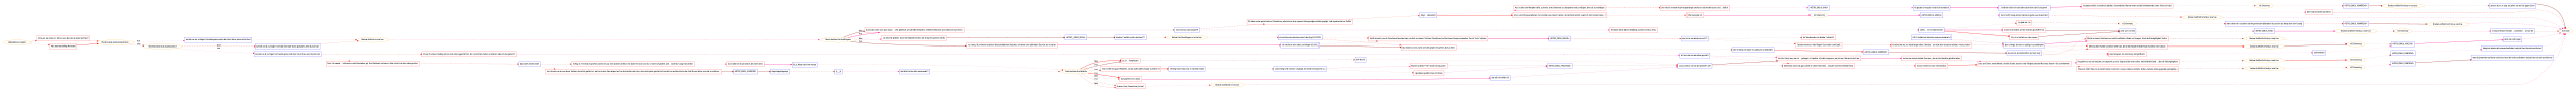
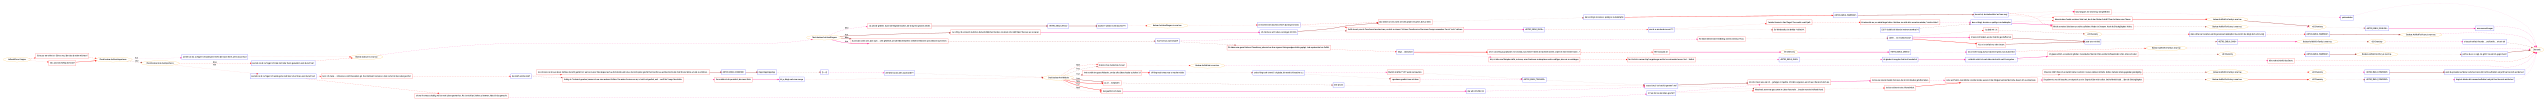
  digraph {
    fontname="Roboto Condensed"
    rankdir=LR
    node [color=blue fontname="Roboto Condensed" shape=box]
    edge [arrowhead=normal color=red fontname="Roboto Condensed" style=dotted]
    "AoiRank4Convo1 begins." [color=orange shape=""]
    n2 [color=red label="Schau an, wer online ist. Gibt es was, über das du reden möchtest?"]
    n3 [color=red label="Also, was beschäftigt Aoi heute?"]
    n4 [color=orange label="Check boolean AoiDuviriImportance" shape=""]
    n5 [label="wie lieb von dir, zu fragen! ich würde gerne mehr über Duviri hören, wenn du lust hast"]
    n6 [color=orange label="Check boolean AoiLotusImportance" shape=""]
    n7 [color=orange label="Boolean AoiDuviri is now true." shape=""]
    n8 [label="wie lieb von dir, zu fragen! ich würde gerne mehr über Lotus hören, wenn du lust hast"]
    n9 [label="wie lieb von dir, zu fragen! ich habe mich über Duviri gewundert, wenn du lust hast"]
    n10 [color=orange label="Check boolean AoiLiteralDragons" shape=""]
    n11 [color=red label="Gern. Ich meine ... ich kenne sie nicht besonders gut. Das Kind kennt sie besser. Aber sie hat mir das Leben gerettet."]
    n12 [color=red label="Ich war ihr etwas schuldig, weil sie mein Leben gerettet hat. Als sie mich bat, hierher zu kommen, habe ich das gemacht."]
    n13 [color=red label="Ha, richtig. Ok, erinnerst du dich an die buchstäblichen Drachen, von denen ich erzählt habe? Das war, wo sie waren."]
    n14 [color=red label="Duviri kann schön sein, aber auch ... sehr gefährlich, wie alle Märchenwelten. Gefüllt mit Monstern und Lektionen zum lernen."]
    n15 [color=red label="Das wird dir gefallen. Duviri hat fliegende Drachen, die Orowyrme genannt werden."]
    n16 [label="das kind? welches kind?"]
    n17 [label="oh? wie hat sie dein leben gerettet?"]
    n18 [label="ich möche sie echt sehen, sie klingen SO COOL"]
    n19 [label="oh ja? wie was zum beispiel?"]
    n20 [label="<RETRO_EMOJI_WHOA>"]
    n21 [color=red label="Eine Version von mir aus dieser Zeitlinie, die nicht gealtert ist, weil sie in einer Stasiskapsel auf Lua feststeckte und Lotus, die mich später gerettet hat, brachte Lua und das Kind in den Void für eine Weile, um alle zu schützen..."]
    n22 [color=red label="Richtig, ok. Technisch gesehen, komme ich aus einer anderen Zeitlinie. Die andere Version von mir, ist nicht viel gealtert, weil ... weißt du? Lange Geschichte."]
    n23 [color=red label="Als ich in Duviri war, war ich ... gefangen. In Apathie. Ich hatte vergessen, wer ich war. Warum ich dort war."]
    n24 [color=red label="Manchmal, wenn man ganz unten im Leben feststeckt ... braucht man eine helfende Hand."]
    n25 [color=red label="Weißt du noch, wie ich Transferenz benutzen kann, um dich zu steuern? Ich kann Transferenz auf bei einem Orowyrm anwenden. Das ist *sehr* seltsam."]
    n26 [color=red label="Das können sie sein, wenn sie nicht gerade versuchen, dich zu töten."]
    n27 [color=red label="Wir haben deinen bösen Kindkönig, namens Dominus Thrax."]
    n28 [color=red label="Wir haben eine ganze Reihe an Charakteren, jede wird von ihrer eigenen Hintergrundgeschichte geplagt. Jede repräsentiert ein Gefühl."]
    n29 [label="drachen?! wirklich echte drachen?!?1"]
    n30 [label="<RETRO_EMOJI_HORRIFIED>"]
    n31 [color=red label="Das erzähle ich dir persönlich, bei einem Drink."]
    n32 [color=red label="Und sie war eine der beiden Personen, die mir dort draußen geholfen haben."]
    n33 [color=red label="Und sie reichte mir eine. Wortwörtlich."]
    n34 [label="<RETRO_EMOJI_WHOA>"]
    n35 [label="aber es klingt, als wäre es spaßig sie zu bekämpfen"]
    n36 [label="oohhh ... ist er wirklich böse?"]
    n37 [label="klingt ... dramatisch"]
    n38 [color=orange label="Boolean AoiLiteralDragons is now true." shape=""]
    n39 [label=stoppstoppstoppstopp]
    n40 [label="lol, ja, klingt nach einer menge"]
    n41 [color=red label="Lotus und Teshin, mein Mentor, sind die Gründe, warum ich die Fähigkeit und den Mut hatte, diesem Ort zu entkommen."]
    n42 [label="wie ist es ein drache zu sein?!?!"]
    n43 [label="<RETRO_EMOJI_PUMPEDUP>"]
    n44 [color=red label="Ja, glaub mir. Ja."]
    n45 [color=red label="Ach, er ist einfach nur sehr einsam."]
    n46 [color=red label="Er kann nicht ändern, wie der Void ihn geschaffen hat."]
    n47 [color=red label="Um es vorsichtig auszudrücken. Sie sind das, was meiner Familie am nächsten kommt, soweit ich mich erinnern kann …?"]
    n48 [color=red label="Ach, ist alles eine Metapher dafür, zu lernen, seine Emotionen zu akzeptieren und zu mäßigen, ohne sie zu verdrängen."]
    n49 [label="ich möchte einen drachen sehen!! das klingt SO COOL"]
    n50 [label="@___@"]
    n51 [color=orange label="Check boolean AmirWebsite" shape=""]
    n52 [color=red label="Ohne ihre Hilfe? Wäre ich vermutlich immer noch dort. In einer endlosen Schleife. Endlos sterbend. Allem gegenüber gleichgültig."]
    n53 [color=red label="Sie gaben mir, was ich brauchte, um siegreich zu sein. Siegreich über mich selbst. Und hoffentlich bald ... über die Gleichgültigkeit."]
    n54 [color=red label="Der Wenderadius ist denkbar *schlecht*."]
    n55 [color=red label="Zunächst komisch. Aber fliegen? Das macht soviel Spaß."]
    n56 [label="du und ich, als drachentöter! auf zum sieg!"]
    n57 [color=orange label="+20 Chemistry" shape=""]
    n58 [label="jetzt tut er mir leid"]
    n59 [color=red label="Wie traurig das ist."]
    n60 [color=red label="Der Void ist in meinen Kopf vorgedrungen und hat es real werden lassen. Und ... tödlich."]
    n61 [label="wie hältst du das alles auseinander?!"]
    n62 [color=red label="Amir erstellt eine ganze Webseite, um das alles überschaubar zu halten. lol"]
    n63 [color=red label="Ja, ist ... kompliziert."]
    n64 [color=red label="Man gewöhnt sich daran."]
    n65 [color=red label="Komm schon, Dummchen, hol auf."]
    n66 [color=orange label="Boolean AoiWishForFamily is now true." shape=""]
    n67 [color=orange label="Boolean AoiWishForVictory is now true." shape=""]
    n68 [color=red label="Ich wünschte nur, es würde länger halten. Und dass sie nicht aktiv versuchen würden, *mich zu töten*."]
    n69 [color=red label="Mit dir an meiner Seite kann uns nichts aufhalten. Weder ein Orowyrm. Noch die Gleichgültigkeit. Nichts."]
    n70 [color=red label="Wenn du deine Familie an deiner Seite hast, die dir den Rücken freihält? Dann hat keiner eine Chance."]
    n71 [color=red label="Ganz langsam. Sie sind riesig. Und gefährlich."]
    n72 [label="dann sollten wir losziehen und ihn gemeinsam bekämpfen! du und ich! das klingt doch sehr lustig!"]
    n73 [label="<RETRO_EMOJI_OHNO>"]
    n74 [color=orange label="+20 Chemistry" shape=""]
    n75 [label="<RETRO_EMOJI_OHNO>"]
    n76 [label="lol! klingt nach etwas was er machen würde"]
    n77 [label="kein witz lol"]
    n78 [label="das will ich hoffen! lol"]
    n79 [color=orange label="Boolean AoiNoDate is now true." shape=""]
    n80 [color=orange label="+20 Chemistry" shape=""]
    n81 [color=orange label="+20 Chemistry" shape=""]
    n82 [label="LOL!!!! da bleib ich lieber bei meinem atomkrad <3"]
    n83 [label="aber es klingt, als wäre es spaßig sie zu bekämpfen"]
    n84 [color=orange label="Boolean AoiWishForVictory is now true." shape=""]
    n85 [color=orange label="Boolean AoiWishForFamily is now true." shape=""]
    n86 [label=spielverderber]
    n87 [label="<RETRO_EMOJI_PUMPEDUP>"]
    n88 [color=orange label="Boolean AoiWishForFamily is now true." shape=""]
    n89 [label="<RETRO_EMOJI_AWHUG>"]
    n90 [label="ich glaube ich mag den Void nicht sonderlich"]
    n91 [label="und es klingt sehr sinnvoll. ich glaube, die werde ich brauchen x_x"]
    n92 [label="sooooo lotus? sie hat dich gerettet? wie?"]
    "Chat ends." [color=orange shape=""]
    n94 [label="<RETRO_EMOJI_PUMPEDUP>"]
    n95 [label="<RETRO_EMOJI_PUMPEDUP>"]
    n96 [color=orange label="+20 Chemistry" shape=""]
    n97 [color=orange label="Boolean AoiWishForVictory is now true." shape=""]
    n98 [color=orange label="+20 Chemistry" shape=""]
    n99 [label="das ist nicht traurig, du hast das beste getan, was du konntest"]
    n100 [label="... vielleicht möcht ich nach allem doch nicht nach Duviri gehen ..."]
    n101 [color=red label="Machst du Witze? *Ich* werde sie brauchen."]
    n102 [color=red label="Irgendwann gewöhnt man sich dran."]
    n103 [label="wenn du jemanden auf deiner seite hast, kann dich nichts aufhalten! und jetzt hast du mich und die hex!"]
    n104 [label="klingt als könnte dich niemand aufhalten! und jetzt hast du mich und die hex!"]
    n105 [label="<RETRO_EMOJI_GIVELOVE>"]
    n106 [label="er braucht einfach freunde ... und familie ... wie wir alle"]
    n107 [color=orange label="Boolean AoiWishForFamily is now true." shape=""]
    n108 [color=red label="Wäre wahrscheinlich das Beste."]
    n109 [color=red label="Ich glaube ehrlich, es würde dir gefallen. Herumlaufen, Monster töten und die Dorfbewohnder retten. Alles sehr edel."]
    n110 [label="<RETRO_EMOJI_TWOHUGS>"]
    n111 [label="kann man wohl sagen"]
    n112 [color=orange label="+20 Chemistry" shape=""]
    n113 [label="<RETRO_EMOJI_PUMPEDUP>"]
    n114 [color=orange label="Boolean AoiWishForVictory is now true." shape=""]
    n115 [label="jetzt wo du es so sagt, los geht’s! du und ich, gegen Duviri!"]
    "AoiRank4Convo1 begins." -> n2 [style=dashed]
    "AoiRank4Convo1 begins." -> n3
    n2 -> n4 [style=dashed]
    n3 -> n4 [arrowhead=dot style=bold]
    n4 -> n5 [color=deeppink label=true]
    n4 -> n6 [arrowhead=dot color=brown label=false style=dashed]
    n5 -> n7 [arrowhead=dot]
    n6 -> n8 [arrowhead=dot label=true]
    n6 -> n9 [arrowhead=dot label=false style=dashed]
    n7 -> n10 [color=deeppink style=dashed]
    n8 -> n11
    n8 -> n12 [arrowhead=dot style=dashed]
    n9 -> n7 [arrowhead=dot style=dashed]
    n10 -> n13 [color=brown label=true style=bold]
    n10 -> n14 [color=deeppink label=true style=bold]
    n10 -> n14 [color=brown label=false style=bold]
    n10 -> n15 [color=deeppink label=false style=dashed]
    n11 -> n16 [style=dashed]
    n12 -> n17 [color=deeppink style=dashed]
    n13 -> n18 [color=deeppink style=bold]
    n14 -> n19 [color=brown style=dashed]
    n15 -> n20 [color=brown style=bold]
    n16 -> n21
    n16 -> n22 [color=brown style=dashed]
    n17 -> n23 [arrowhead=dot color=deeppink style=dashed]
    n17 -> n24
    n18 -> n25 [color=brown]
    n18 -> n26 [arrowhead=dot color=brown style=bold]
    n19 -> n27 [color=deeppink style=dashed]
    n19 -> n28 [color=brown style=dashed]
    n20 -> n29 [arrowhead=dot color=brown style=bold]
    n21 -> n30 [arrowhead=dot color=brown style=bold]
    n22 -> n31 [color=deeppink]
    n23 -> n32 [arrowhead=dot color=deeppink style=bold]
    n24 -> n33 [arrowhead=dot]
    n25 -> n34 [arrowhead=dot color=deeppink style=bold]
    n26 -> n35 [arrowhead=dot color=brown]
    n27 -> n36 [arrowhead=dot color=brown]
    n28 -> n37 [style=dashed]
    n29 -> n38 [arrowhead=dot]
    n30 -> n39 [arrowhead=dot color=brown style=bold]
    n31 -> n40 [color=deeppink style=bold]
    n32 -> n41 [color=deeppink style=dashed]
    n33 -> n41 [style=bold]
    n34 -> n42 [style=dashed]
    n35 -> n43 [style=bold]
    n36 -> n44
    n36 -> n45 [arrowhead=dot style=bold]
    n36 -> n46 [arrowhead=dot color=deeppink style=bold]
    n37 -> n47 [style=bold]
    n37 -> n48 [color=deeppink]
    n38 -> n49 [arrowhead=dot]
    n39 -> n50 [arrowhead=dot color=brown style=dashed]
    n40 -> n51 [arrowhead=dot]
    n41 -> n52 [color=brown]
    n41 -> n53 [arrowhead=dot color=deeppink]
    n42 -> n54 [arrowhead=dot color=brown]
    n42 -> n55
    n43 -> n56 [color=brown style=bold]
    n44 -> n57 [arrowhead=dot color=brown style=dashed]
    n45 -> n58 [color=brown style=bold]
    n46 -> n58 [color=brown style=bold]
    n47 -> n59 [style=dashed]
    n48 -> n60 [arrowhead=dot style=dashed]
    n49 -> n25 [arrowhead=dot]
    n49 -> n26 [style=dashed]
    n50 -> n61 [color=deeppink style=dashed]
    n51 -> n62 [arrowhead=dot color=brown label=true]
    n51 -> n63 [color=brown label=true style=bold]
    n51 -> n63 [arrowhead=dot label=false style=bold]
    n51 -> n64 [label=true style=bold]
    n51 -> n64 [label=false]
    n51 -> n65 [color=brown label=true style=dashed]
    n51 -> n65 [label=false style=dashed]
    n52 -> n66 [color=brown style=dashed]
    n53 -> n67 [color=brown]
    n55 -> n68 [arrowhead=dot style=dashed]
    n56 -> n69 [style=dashed]
    n56 -> n70 [arrowhead=dot]
    n56 -> n71 [arrowhead=dot]
    n57 -> n72 [arrowhead=dot]
    n58 -> n73 [color=brown]
    n59 -> n74 [arrowhead=dot color=deeppink style=bold]
    n60 -> n75 [color=deeppink]
    n61 -> n51 [color=brown]
    n62 -> n76 [style=bold]
    n63 -> n77 [color=brown style=dashed]
    n64 -> n78 [color=deeppink style=bold]
    n65 -> n79
    n66 -> n80 [arrowhead=dot]
    n67 -> n81 [style=bold]
    n68 -> n83 [arrowhead=dot color=deeppink style=dashed]
    n69 -> n84 [color=brown style=dashed]
    n70 -> n85 [arrowhead=dot style=bold]
    n71 -> n86 [arrowhead=dot color=deeppink]
    n72 -> n87 [arrowhead=dot style=dashed]
    n73 -> n88 [color=deeppink style=bold]
    n74 -> n89 [color=deeppink style=bold]
    n75 -> n90 [color=deeppink]
    n76 -> n91 [color=brown]
    n77 -> n92 [arrowhead=dot]
    n78 -> n92 [arrowhead=dot color=deeppink style=dashed]
    n79 -> "Chat ends." [arrowhead=dot color=deeppink style=dashed]
    n80 -> n94 [color=deeppink]
    n81 -> n95 [arrowhead=dot color=brown]
    n82 -> n83 [color=brown style=dashed]
    n83 -> n69 [color=deeppink style=bold]
    n83 -> n70
    n83 -> n71 [color=deeppink]
    n84 -> n96 [color=deeppink]
    n85 -> n96 [arrowhead=dot color=brown style=bold]
-   n86 -> n105 [color=deeppink]
+   n86 -> "Chat ends." [color=deeppink]
    n87 -> n97 [color=brown style=bold]
    n88 -> n98 [arrowhead=dot color=brown]
    n89 -> n99 [arrowhead=dot color=deeppink]
    n90 -> n100 [arrowhead=dot color=deeppink style=bold]
    n91 -> n101 [color=deeppink style=dashed]
    n91 -> n102 [arrowhead=dot color=brown]
    n92 -> n23 [arrowhead=dot color=brown style=bold]
    n92 -> n24 [arrowhead=dot color=brown]
    n94 -> n103 [arrowhead=dot color=brown style=bold]
    n95 -> n104 [arrowhead=dot color=deeppink]
    n96 -> n105 [color=brown]
    n97 -> "Chat ends." [color=deeppink style=dashed]
    n98 -> n106 [arrowhead=dot color=deeppink style=dashed]
    n99 -> n107 [style=dashed]
    n100 -> n108 [arrowhead=dot color=deeppink]
    n100 -> n109 [color=deeppink style=bold]
    n101 -> n110 [color=brown]
    n102 -> n110 [color=deeppink style=dashed]
    n103 -> "Chat ends." [color=deeppink]
    n104 -> "Chat ends." [arrowhead=dot color=deeppink]
    n105 -> n111 [color=deeppink style=bold]
    n106 -> "Chat ends." [color=brown style=dashed]
    n107 -> "Chat ends." [arrowhead=dot color=deeppink style=dashed]
    n108 -> "Chat ends." [arrowhead=dot style=dashed]
    n109 -> n112 [color=brown]
    n110 -> n92 [color=brown]
    n111 -> "Chat ends." [color=deeppink style=dashed]
    n112 -> n113 [arrowhead=dot]
    n113 -> n114 [arrowhead=dot color=brown style=bold]
    n114 -> n115 [color=brown]
    n115 -> "Chat ends." [color=brown style=bold]
  }
